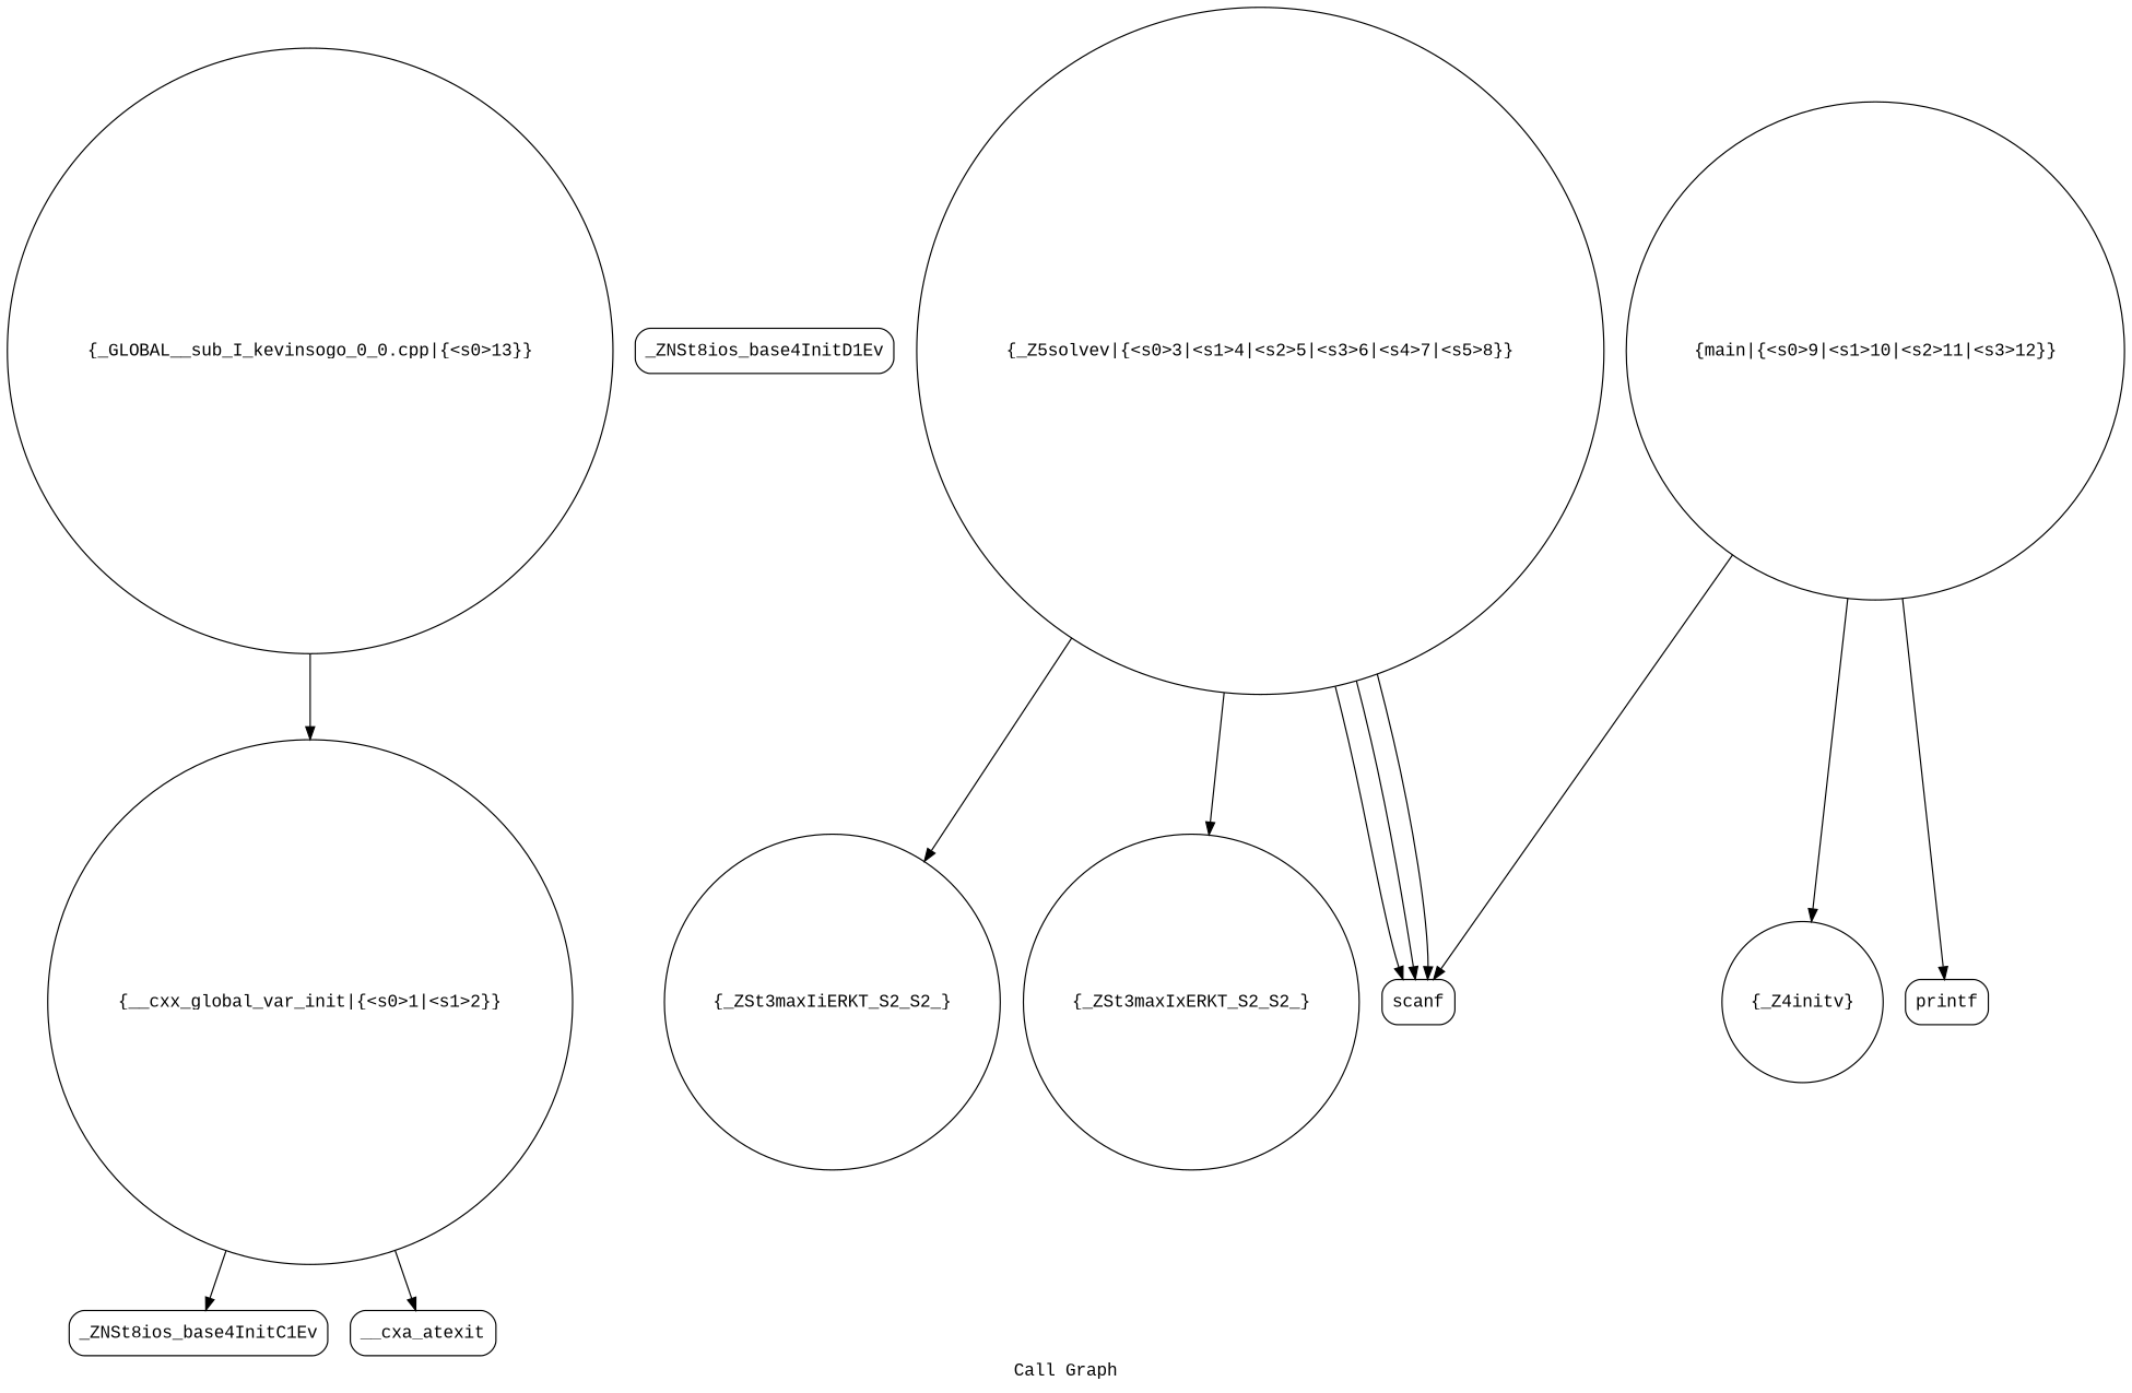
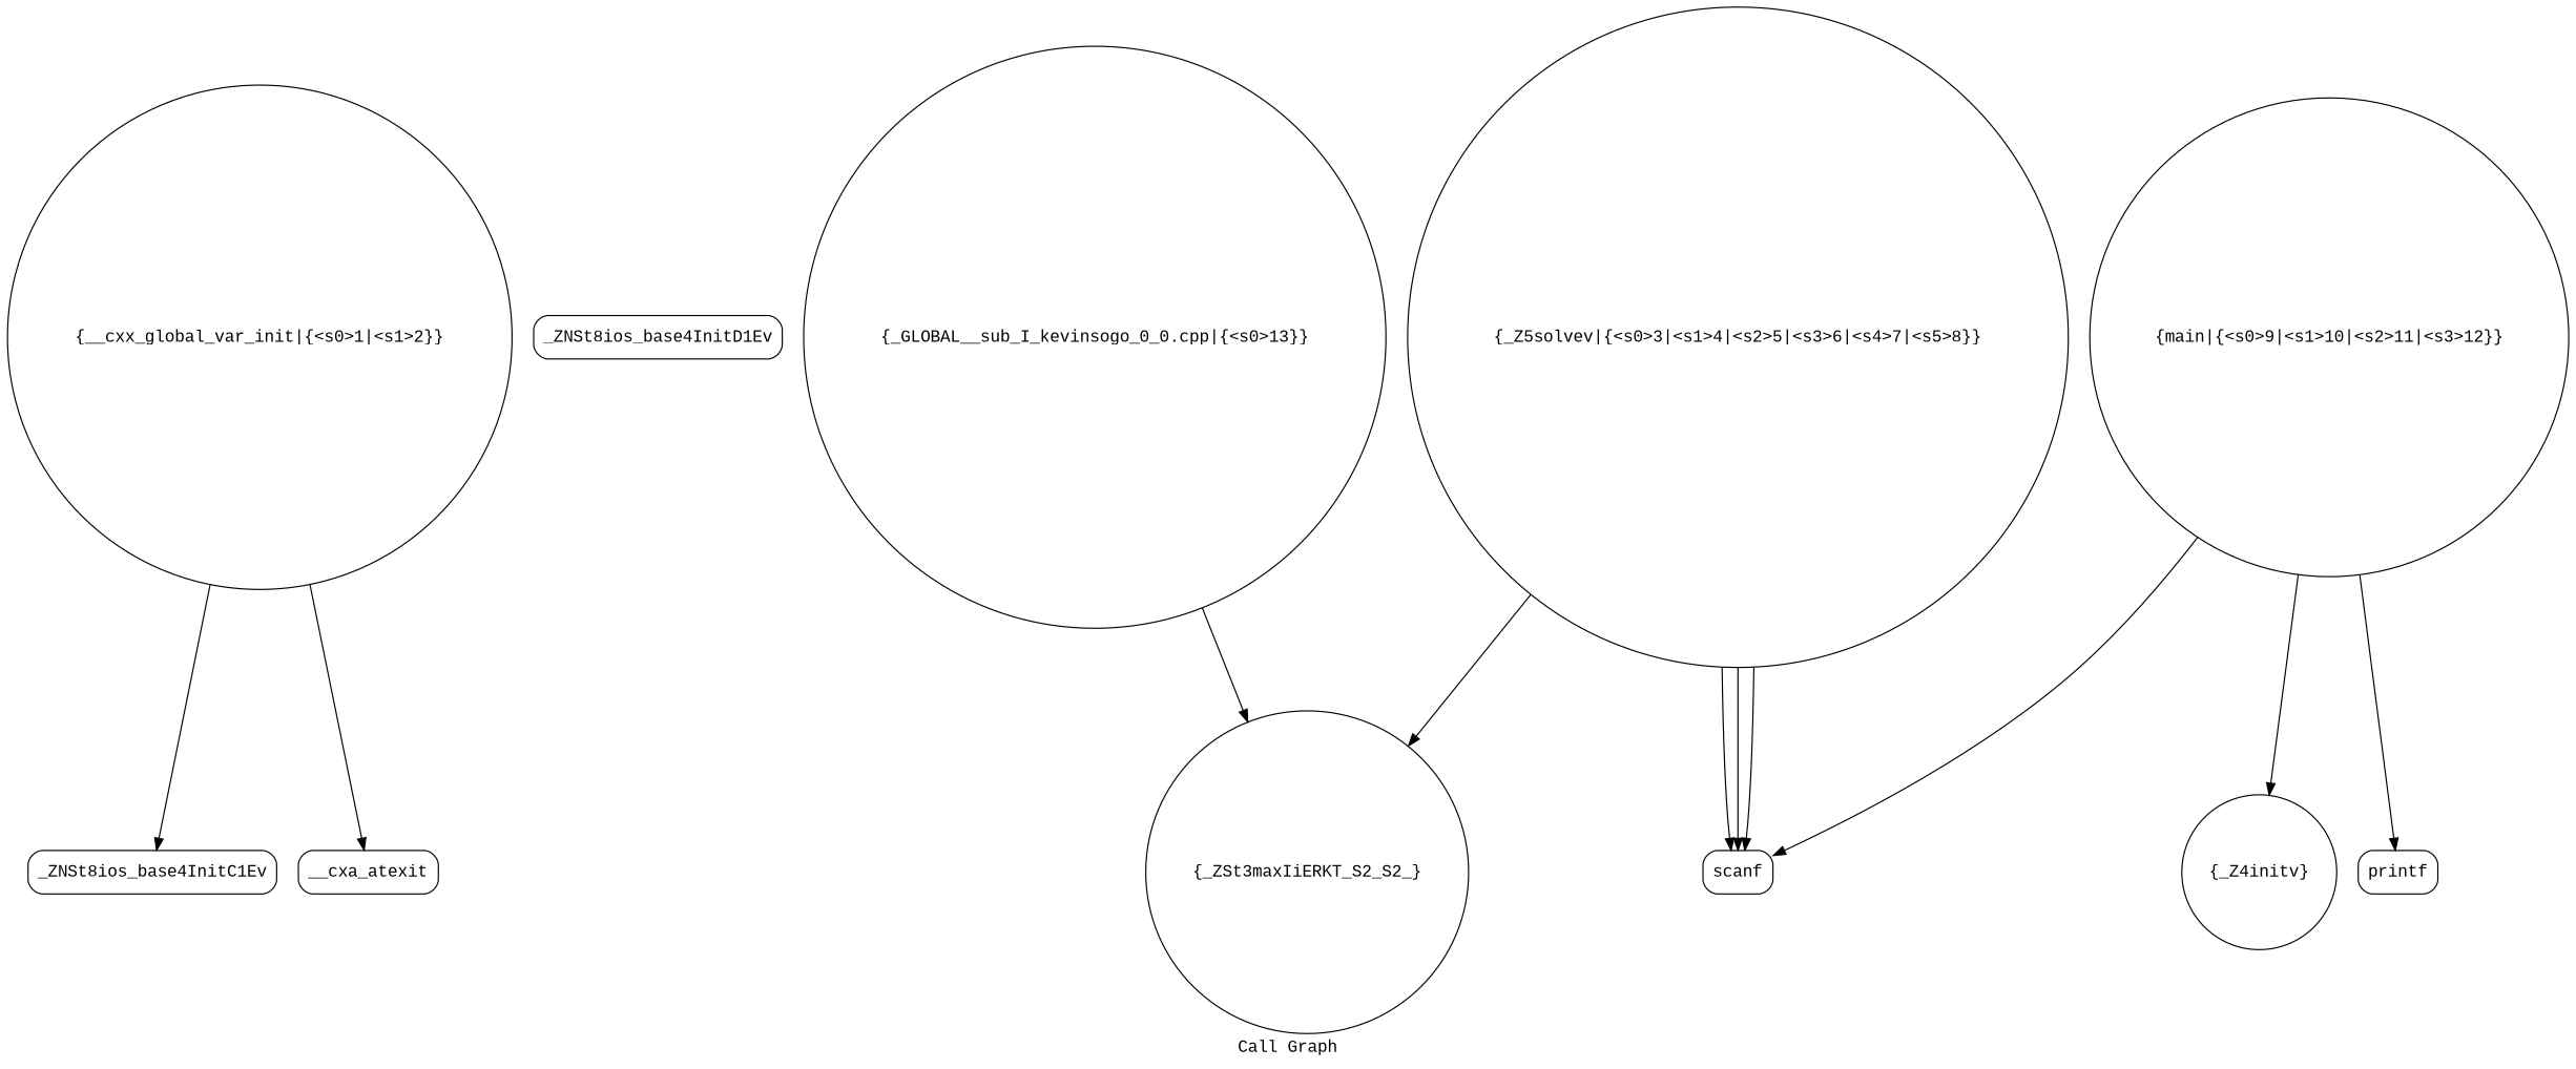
  digraph {
    fontname="Liberation Mono"
    label="Call Graph"
    node [fontname="Liberation Mono" shape=circle]
    edge [color=black fontname="Liberation Mono" tailport=s0]
    n1 [label="{__cxx_global_var_init|{<s0>1|<s1>2}}"]
    n2 [label="{_ZNSt8ios_base4InitC1Ev}" shape=Mrecord]
    n3 [label="{__cxa_atexit}" shape=Mrecord]
    n4 [label="{_ZNSt8ios_base4InitD1Ev}" shape=Mrecord]
    n5 [label="{_ZSt3maxIiERKT_S2_S2_}"]
    n6 [label="{_Z4initv}"]
    n7 [label="{printf}" shape=Mrecord]
    n8 [label="{scanf}" shape=Mrecord]
-   n9 [label="{_ZSt3maxIxERKT_S2_S2_}"]
    n10 [label="{main|{<s0>9|<s1>10|<s2>11|<s3>12}}"]
    n11 [label="{_Z5solvev|{<s0>3|<s1>4|<s2>5|<s3>6|<s4>7|<s5>8}}"]
    n12 [label="{_GLOBAL__sub_I_kevinsogo_0_0.cpp|{<s0>13}}"]
    n1 -> n2
    n1 -> n3 [tailport=s1]
    n10 -> n6
    n10 -> n7 [tailport=s3]
    n10 -> n8 [tailport=s1]
    n11 -> n5 [tailport=s5]
    n11 -> n8
    n11 -> n8 [tailport=s1]
    n11 -> n8 [tailport=s2]
-   n11 -> n9 [tailport=s4]
-   n12 -> n1
+   n12 -> n5
  }
